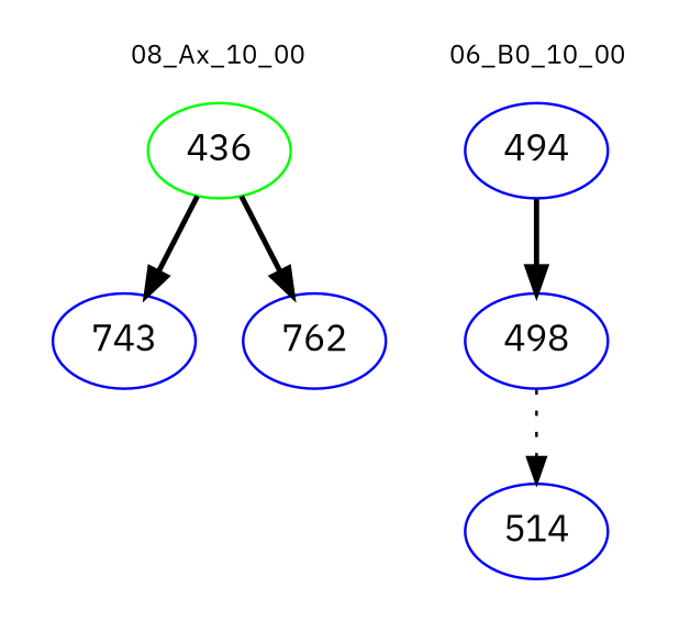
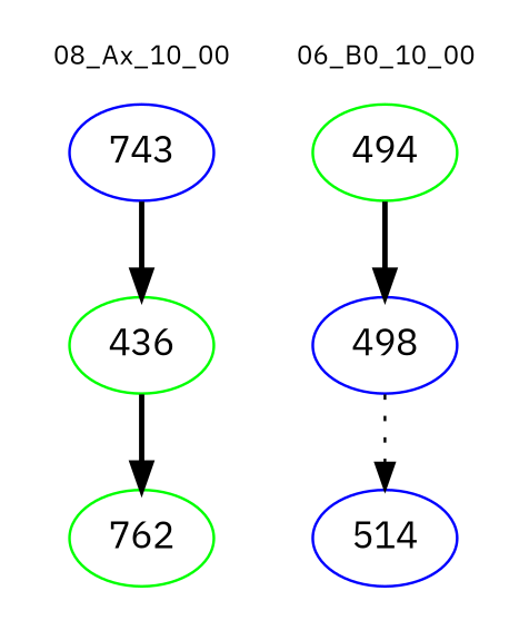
  digraph {
    fontname="IBM Plex Sans"
    node [color=blue fontname="IBM Plex Sans"]
    edge [color=black fontname="IBM Plex Sans" style=bold]
    n1 [color=green label=436]
    n2 [label=743]
-   n3 [label=762]
-   n4 [label=494]
+   n3 [color=green label=762]
+   n4 [color=green label=494]
    n5 [label=498]
    n6 [label=514]
    subgraph cluster_1 {
      color=white
      fontsize=10
      label="08_Ax_10_00"
      n1
      n2
      n3
    }
    subgraph cluster_2 {
      color=white
      fontsize=10
      label="06_B0_10_00"
      n4
      n5
      n6
    }
-   n1 -> n2
+   n2 -> n1
    n1 -> n3
    n4 -> n5
    n5 -> n6 [style=dotted]
  }
